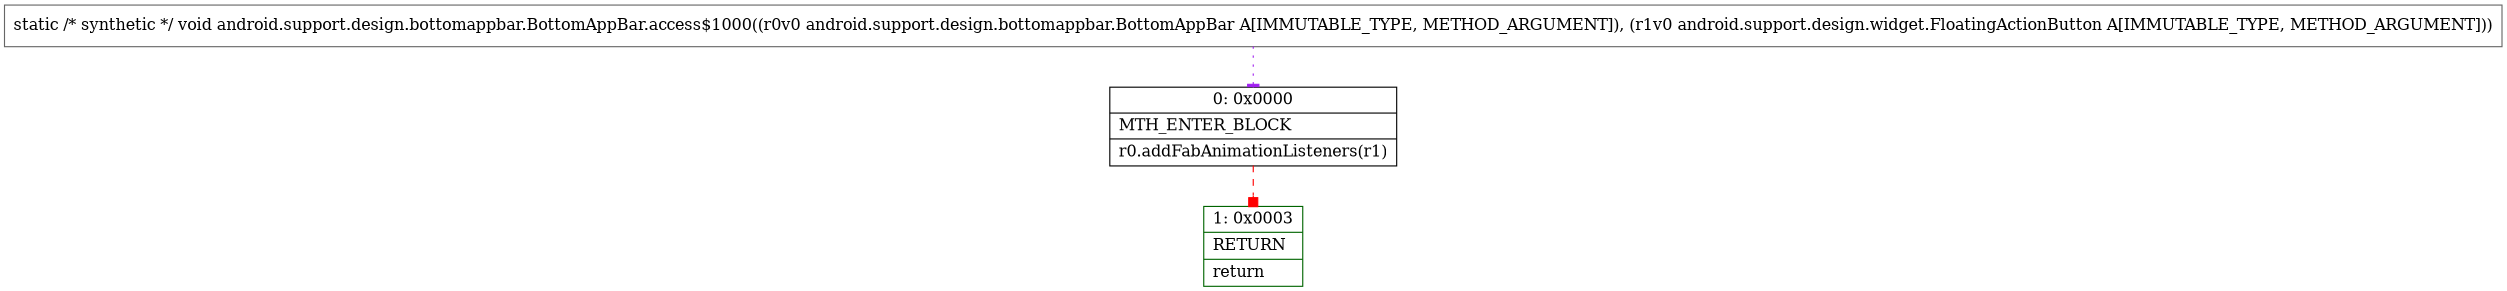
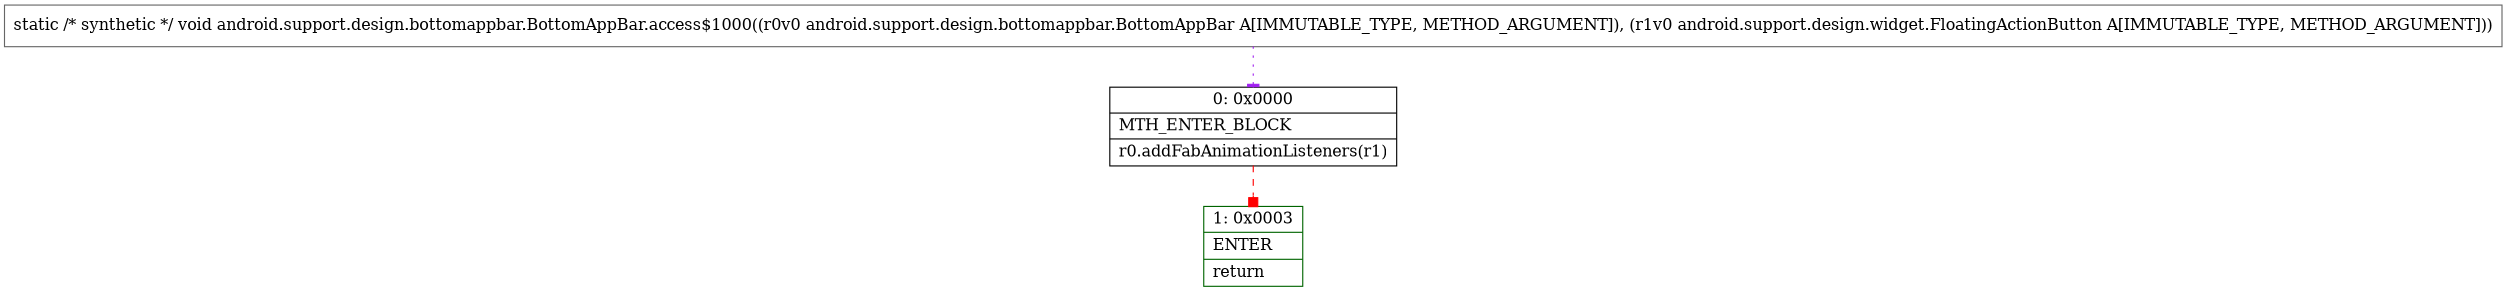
  digraph {
    node [shape=record]
    n1 [label="{0\:\ 0x0000|MTH_ENTER_BLOCK\l|r0.addFabAnimationListeners(r1)\l}" color=black]
-   n2 [label="{1\:\ 0x0003|RETURN\l|return\l}" color=darkgreen]
+   n2 [label="{1\:\ 0x0003|ENTER\l|return\l}" color=darkgreen]
    n3 [label="{static \/* synthetic *\/ void android.support.design.bottomappbar.BottomAppBar.access$1000((r0v0 android.support.design.bottomappbar.BottomAppBar A[IMMUTABLE_TYPE, METHOD_ARGUMENT]), (r1v0 android.support.design.widget.FloatingActionButton A[IMMUTABLE_TYPE, METHOD_ARGUMENT])) }" color=gray40]
    n1 -> n2 [color=red style=dashed arrowhead=box]
    n3 -> n1 [color=purple style=dotted arrowhead=tee]
  }
